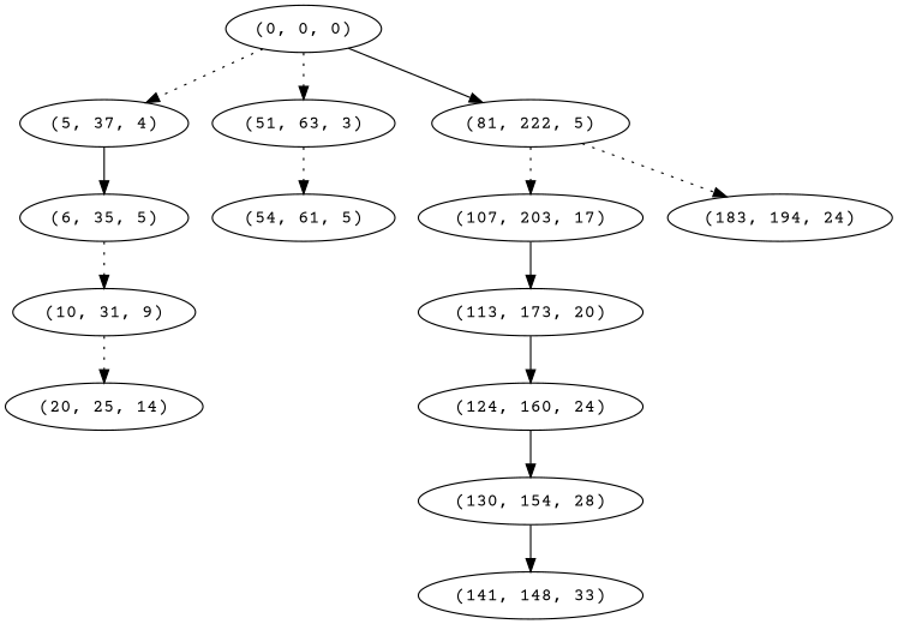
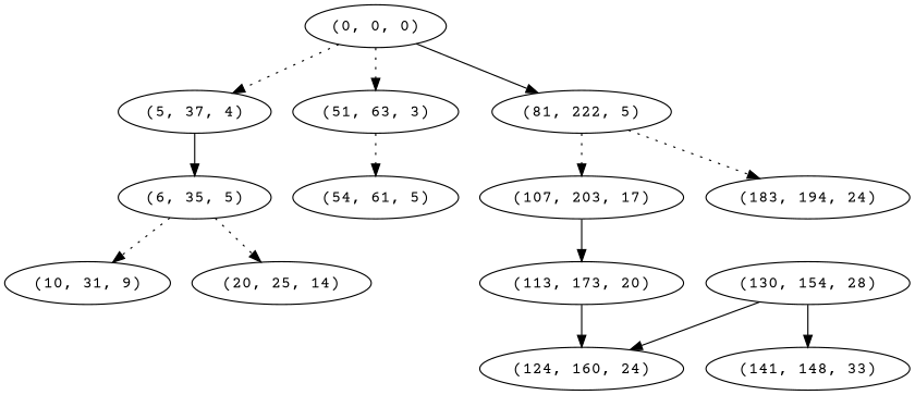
  digraph {
    fontname="Courier Prime"
    node [fontname="Courier Prime"]
    edge [fontname="Courier Prime" style=dotted]
    "(0, 0, 0)"
    "(5, 37, 4)"
    "(51, 63, 3)"
    "(81, 222, 5)"
    "(6, 35, 5)"
    "(54, 61, 5)"
    "(107, 203, 17)"
    "(183, 194, 24)"
    n9 [label="(10, 31, 9)"]
    "(20, 25, 14)"
    "(113, 173, 20)"
    "(124, 160, 24)"
    "(130, 154, 28)"
    "(141, 148, 33)"
    "(0, 0, 0)" -> "(5, 37, 4)"
    "(0, 0, 0)" -> "(51, 63, 3)"
    "(0, 0, 0)" -> "(81, 222, 5)" [style=solid]
    "(5, 37, 4)" -> "(6, 35, 5)" [style=solid]
    "(51, 63, 3)" -> "(54, 61, 5)"
    "(81, 222, 5)" -> "(107, 203, 17)"
    "(81, 222, 5)" -> "(183, 194, 24)"
    "(6, 35, 5)" -> n9
    "(107, 203, 17)" -> "(113, 173, 20)" [style=solid]
-   n9 -> "(20, 25, 14)"
+   "(6, 35, 5)" -> "(20, 25, 14)"
    "(113, 173, 20)" -> "(124, 160, 24)" [style=solid]
-   "(124, 160, 24)" -> "(130, 154, 28)" [style=solid]
+   "(130, 154, 28)" -> "(124, 160, 24)" [style=solid]
    "(130, 154, 28)" -> "(141, 148, 33)" [style=solid]
  }
